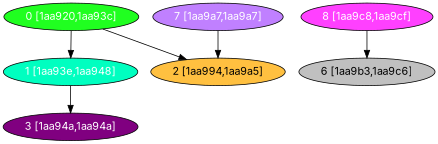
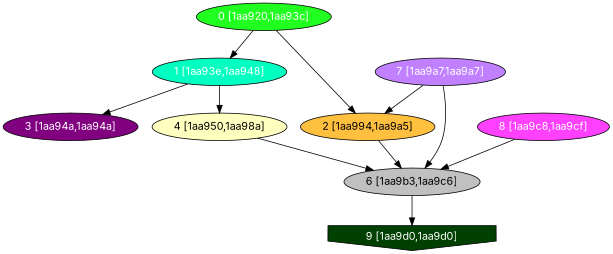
  digraph {
    fontname=Inter
    node [fontcolor="#ffffff" fontname=Inter shape=oval style=filled]
    edge [fontname=Inter]
    n1 [fillcolor="#20FF20" label="0 [1aa920,1aa93c]"]
    n2 [fillcolor="#00FFC0" label="1 [1aa93e,1aa948]"]
    n3 [fillcolor="#FFC040" fontcolor="#000000" label="2 [1aa994,1aa9a5]"]
    n4 [fillcolor="#800080" label="3 [1aa94a,1aa94a]" shape=ellipse]
+   n5 [fillcolor="#FFFFC0" fontcolor="#000000" label="4 [1aa950,1aa98a]"]
    n6 [fillcolor="#C0C0C0" fontcolor="#000000" label="6 [1aa9b3,1aa9c6]"]
+   n7 [fillcolor="#004000" label="9 [1aa9d0,1aa9d0]" shape=invhouse]
    n8 [fillcolor="#C080FF" label="7 [1aa9a7,1aa9a7]"]
    n9 [fillcolor="#FF40FF" label="8 [1aa9c8,1aa9cf]"]
    n1 -> n2
    n1 -> n3
    n2 -> n4
+   n2 -> n5
+   n3 -> n6
+   n5 -> n6
+   n6 -> n7
    n8 -> n3
+   n8 -> n6
    n9 -> n6
  }
